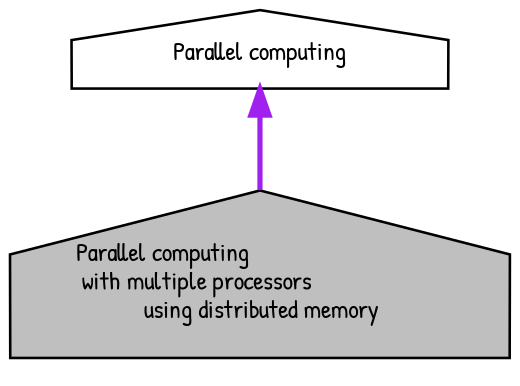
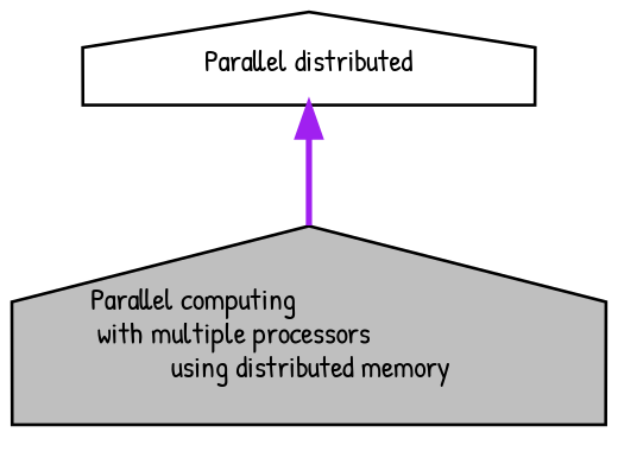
  digraph {
    rankdir=TB
    fontname="Patrick Hand"
    node [color=black fontname="Patrick Hand" fontsize=10 shape=house style=filled]
-   n1 [fillcolor=white height=0.2 label="Parallel computing" width=0.4]
+   n1 [fillcolor=white height=0.2 label="Parallel distributed" width=0.4]
    n2 [fillcolor=grey75 fontcolor=black height=0.2 label="Parallel computing\l with multiple processors\l using distributed memory" width=0.4]
    n1 -> n2 [dir=back fontname="Patrick Hand" fontsize=10 labelfontname=Helvetica labelfontsize=10 shape=plaintext style=bold color=purple]
  }
